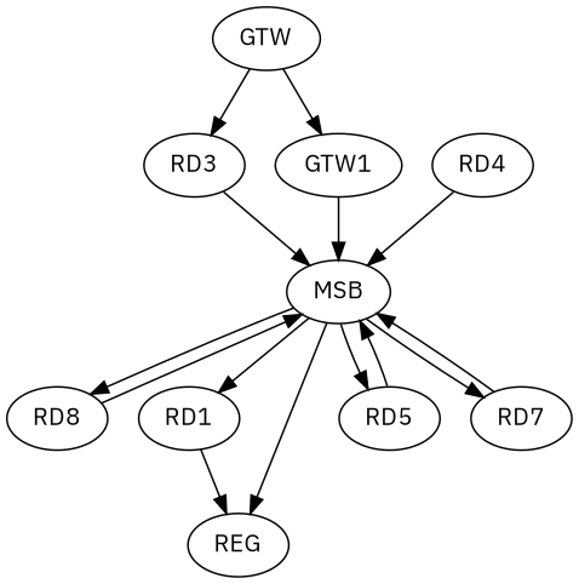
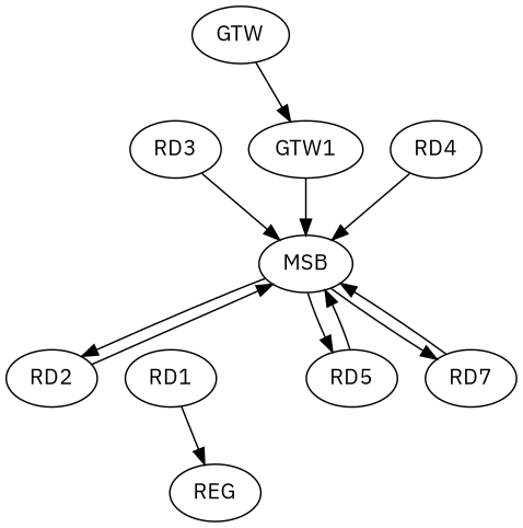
  strict digraph {
    fontname="IBM Plex Sans"
    node [fontname="IBM Plex Sans"]
    edge [fontname="IBM Plex Sans"]
    n1 [label=RD1]
    n2 [label=REG]
-   n3 [label=RD8]
+   n3 [label=RD2]
    n4 [label=MSB]
    n5 [label=RD5]
    n6 [label=RD7]
    n7 [label=RD3]
    n8 [label=RD4]
    n9 [label=GTW1]
    n10 [label=GTW]
    n1 -> n2
    n3 -> n4
-   n4 -> n1
-   n4 -> n2
    n4 -> n3
    n4 -> n5
    n4 -> n6
    n5 -> n4
    n6 -> n4
    n7 -> n4
    n8 -> n4
    n9 -> n4
-   n10 -> n7
    n10 -> n9
  }
